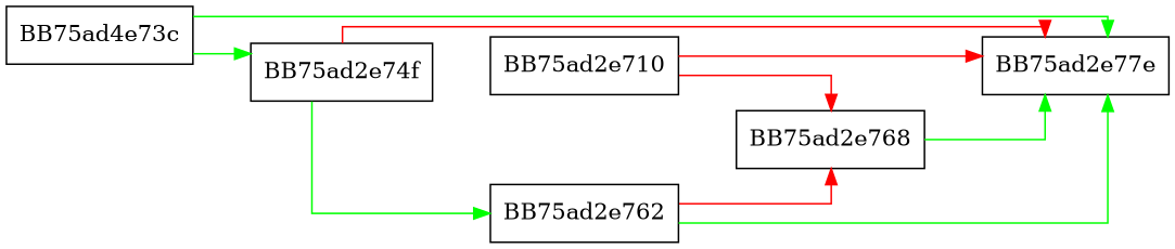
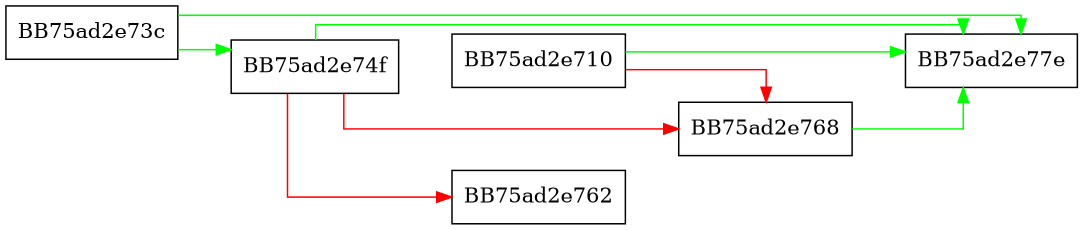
  digraph {
    rankdir=LR
    splines=ortho
    node [shape=box]
    edge [color=green]
    BB75ad2e710
    BB75ad2e77e
    BB75ad2e768
-   BB75ad2e73c [label=BB75ad4e73c]
+   BB75ad2e73c
    BB75ad2e74f
    BB75ad2e762
-   BB75ad2e710 -> BB75ad2e77e [color=red]
+   BB75ad2e710 -> BB75ad2e77e
    BB75ad2e710 -> BB75ad2e768 [color=red]
    BB75ad2e768 -> BB75ad2e77e
    BB75ad2e73c -> BB75ad2e77e
    BB75ad2e73c -> BB75ad2e74f
-   BB75ad2e74f -> BB75ad2e77e [color=red]
-   BB75ad2e74f -> BB75ad2e762
-   BB75ad2e762 -> BB75ad2e77e
-   BB75ad2e762 -> BB75ad2e768 [color=red]
+   BB75ad2e74f -> BB75ad2e77e
+   BB75ad2e74f -> BB75ad2e762 [color=red]
+   BB75ad2e74f -> BB75ad2e768 [color=red]
  }
